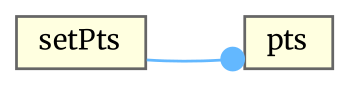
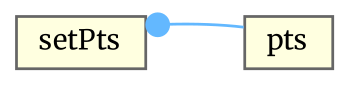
  digraph {
    rankdir=LR
    fontname=Merriweather
    node [fillcolor=lightyellow fontname=Merriweather fontsize=10 shape=box style=filled]
    n1 [color=gray40 fontcolor=black height=0.2 label=setPts width=0.4]
    n2 [color=grey40 height=0.2 label=pts width=0.4]
-   n1 -> n2 [color=steelblue1 fontname=Merriweather fontsize=10 labelfontname=Helvetica labelfontsize=10 style=solid arrowhead=dot]
+   n2 -> n1 [color=steelblue1 fontname=Merriweather fontsize=10 labelfontname=Helvetica labelfontsize=10 style=solid arrowhead=dot]
  }
